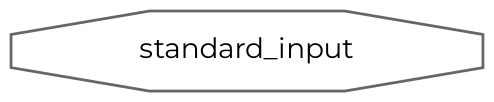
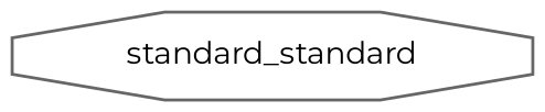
  digraph {
    rankdir=LR
    fontname=Montserrat
-   n1 [color=gray40 fillcolor=white fontname=Montserrat fontsize=10 height=0.2 label=standard_input shape=octagon style=filled width=0.4]
+   n1 [color=gray40 fillcolor=white fontname=Montserrat fontsize=10 height=0.2 label=standard_standard shape=octagon style=filled width=0.4]
  }
